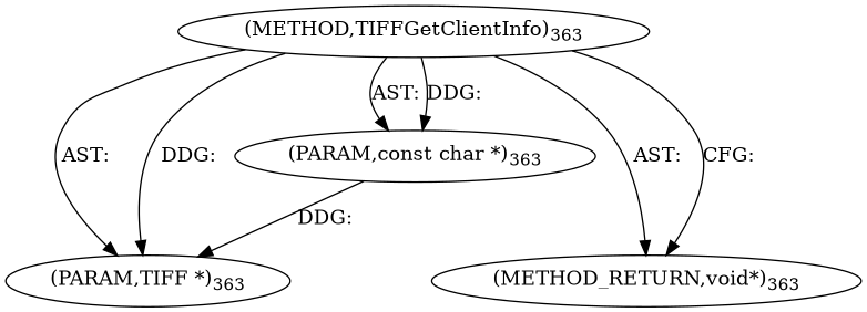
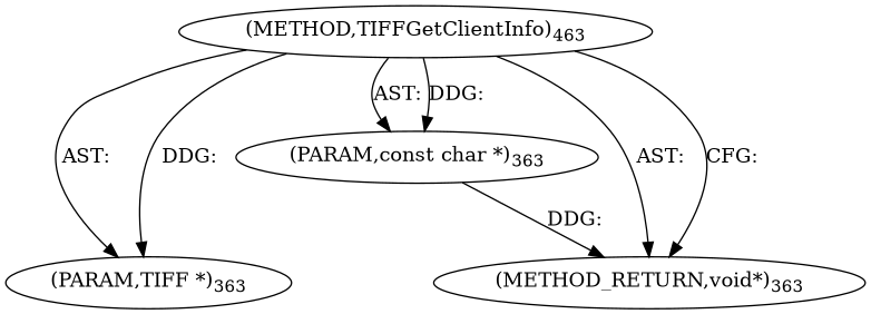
  digraph {
-   n1 [label=<(METHOD,TIFFGetClientInfo)<SUB>363</SUB>>]
+   n1 [label=<(METHOD,TIFFGetClientInfo)<SUB>463</SUB>>]
    n2 [label=<(PARAM,TIFF *)<SUB>363</SUB>>]
    n3 [label=<(PARAM,const char *)<SUB>363</SUB>>]
    n4 [label=<(METHOD_RETURN,void*)<SUB>363</SUB>>]
    n1 -> n2 [label="AST: "]
    n1 -> n2 [label="DDG: "]
    n1 -> n3 [label="AST: "]
    n1 -> n3 [label="DDG: "]
    n1 -> n4 [label="AST: "]
    n1 -> n4 [label="CFG: "]
-   n3 -> n2 [label="DDG: "]
+   n3 -> n4 [label="DDG: "]
  }
